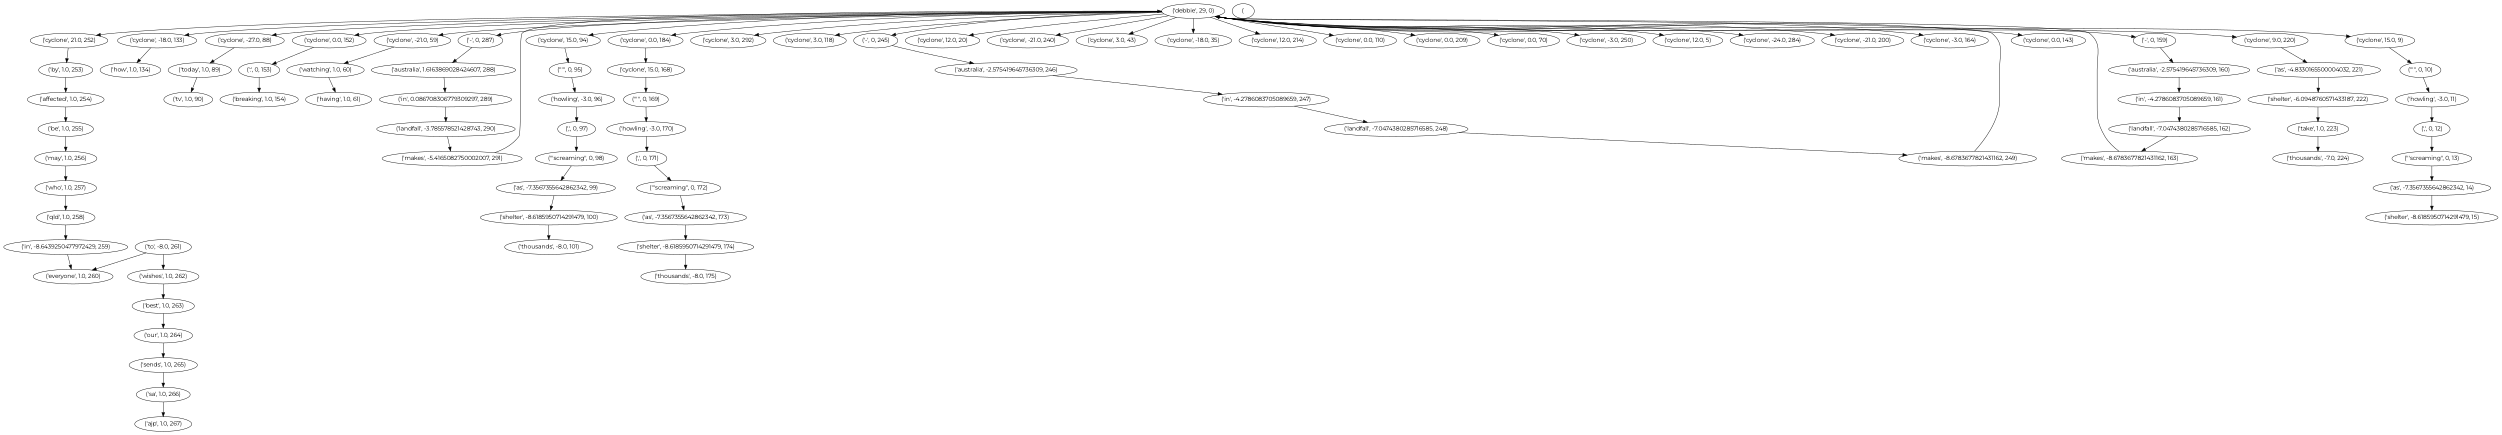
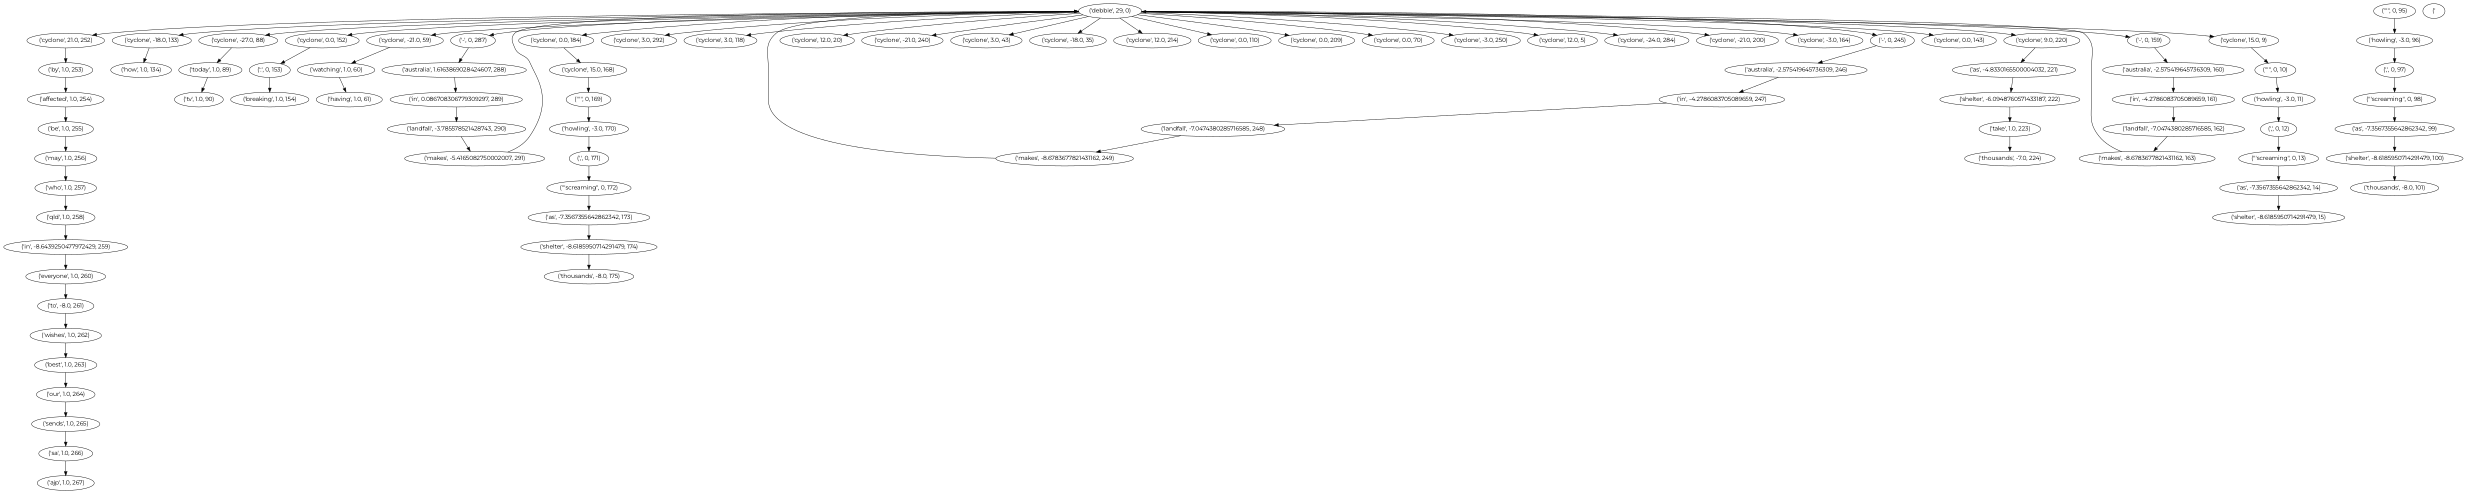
  strict digraph {
    fontname=Montserrat
    node [fontname=Montserrat]
    edge [fontname=Montserrat]
    "('in', -8.6439250477972429, 259)"
    "('everyone', 1.0, 260)"
    "('to', -8.0, 261)"
    "('howling', -3.0, 170)"
    "(',', 0, 171)"
    "(\"'screaming\", 0, 172)"
    "('as', -7.3567355642862342, 14)"
    "('shelter', -8.6185950714291479, 15)"
    "('sends', 1.0, 265)"
    "('sa', 1.0, 266)"
    "('ajp', 1.0, 267)"
    "('cyclone', -18.0, 133)"
    "('how', 1.0, 134)"
    "('take', 1.0, 223)"
    "('thousands', -7.0, 224)"
    "(\"'screaming\", 0, 13)"
    "('cyclone', -27.0, 88)"
    "('today', 1.0, 89)"
    "('tv', 1.0, 90)"
    "(\"'\", 0, 10)"
    "('howling', -3.0, 11)"
    "(',', 0, 12)"
    "('landfall', -3.785578521428743, 290)"
    "('makes', -5.4165082750002007, 291)"
    "('debbie', 29, 0)"
    "('shelter', -8.6185950714291479, 174)"
    "('thousands', -8.0, 175)"
    "('in', -4.2786083705089659, 247)"
    "('landfall', -7.0474380285716585, 248)"
    "('makes', -8.6783677821431162, 249)"
    "('our', 1.0, 264)"
    "('affected', 1.0, 254)"
    "('be', 1.0, 255)"
    "('may', 1.0, 256)"
    "('shelter', -8.6185950714291479, 100)"
    "('thousands', -8.0, 101)"
    "('shelter', -6.0948760571433187, 222)"
    "('by', 1.0, 253)"
    "('australia', -2.575419645736309, 246)"
    "('cyclone', 15.0, 168)"
    "(\"'\", 0, 169)"
    "('who', 1.0, 257)"
    "('qld', 1.0, 258)"
    "('wishes', 1.0, 262)"
    "('best', 1.0, 263)"
    "('as', -7.3567355642862342, 173)"
    "('cyclone', 0.0, 152)"
    "(':', 0, 153)"
    "('breaking', 1.0, 154)"
    "('in', 0.086708306779309297, 289)"
    "(\"'\", 0, 95)"
    "('howling', -3.0, 96)"
    "(',', 0, 97)"
    "(\"'screaming\", 0, 98)"
    "('as', -7.3567355642862342, 99)"
    "('"
    "('landfall', -7.0474380285716585, 162)"
    "('makes', -8.6783677821431162, 163)"
    "('in', -4.2786083705089659, 161)"
    "('cyclone', -21.0, 59)"
    "('watching', 1.0, 60)"
    "('having', 1.0, 61)"
    "('-', 0, 245)"
    "('cyclone', 21.0, 252)"
    "('-', 0, 159)"
-   "('cyclone', 15.0, 94)"
    "('cyclone', 3.0, 292)"
    "('cyclone', 3.0, 118)"
    "('cyclone', 0.0, 184)"
    "('cyclone', 12.0, 20)"
    "('cyclone', -21.0, 240)"
    "('cyclone', 3.0, 43)"
    "('cyclone', -18.0, 35)"
    "('cyclone', 12.0, 214)"
    "('cyclone', 0.0, 110)"
    "('cyclone', 0.0, 209)"
    "('cyclone', 0.0, 70)"
    "('cyclone', -3.0, 250)"
    "('cyclone', 12.0, 5)"
    "('cyclone', -24.0, 284)"
    "('cyclone', -21.0, 200)"
    "('cyclone', -3.0, 164)"
    "('-', 0, 287)"
    "('cyclone', 0.0, 143)"
    "('cyclone', 9.0, 220)"
    "('cyclone', 15.0, 9)"
    "('as', -4.8330165500004032, 221)"
    "('australia', -2.575419645736309, 160)"
    "('australia', 1.6163869028424607, 288)"
    "('in', -8.6439250477972429, 259)" -> "('everyone', 1.0, 260)"
-   "('to', -8.0, 261)" -> "('everyone', 1.0, 260)"
+   "('everyone', 1.0, 260)" -> "('to', -8.0, 261)"
    "('to', -8.0, 261)" -> "('wishes', 1.0, 262)"
    "('howling', -3.0, 170)" -> "(',', 0, 171)"
    "(',', 0, 171)" -> "(\"'screaming\", 0, 172)"
    "(\"'screaming\", 0, 172)" -> "('as', -7.3567355642862342, 173)"
    "('as', -7.3567355642862342, 14)" -> "('shelter', -8.6185950714291479, 15)"
    "('sends', 1.0, 265)" -> "('sa', 1.0, 266)"
    "('sa', 1.0, 266)" -> "('ajp', 1.0, 267)"
    "('cyclone', -18.0, 133)" -> "('how', 1.0, 134)"
    "('take', 1.0, 223)" -> "('thousands', -7.0, 224)"
    "(\"'screaming\", 0, 13)" -> "('as', -7.3567355642862342, 14)"
    "('cyclone', -27.0, 88)" -> "('today', 1.0, 89)"
    "('today', 1.0, 89)" -> "('tv', 1.0, 90)"
    "(\"'\", 0, 10)" -> "('howling', -3.0, 11)"
    "('howling', -3.0, 11)" -> "(',', 0, 12)"
    "(',', 0, 12)" -> "(\"'screaming\", 0, 13)"
    "('landfall', -3.785578521428743, 290)" -> "('makes', -5.4165082750002007, 291)"
    "('makes', -5.4165082750002007, 291)" -> "('debbie', 29, 0)"
    "('debbie', 29, 0)" -> "('cyclone', -18.0, 133)"
    "('debbie', 29, 0)" -> "('cyclone', -27.0, 88)"
    "('debbie', 29, 0)" -> "('cyclone', 0.0, 152)"
    "('debbie', 29, 0)" -> "('cyclone', -21.0, 59)"
    "('debbie', 29, 0)" -> "('-', 0, 245)"
    "('debbie', 29, 0)" -> "('cyclone', 21.0, 252)"
    "('debbie', 29, 0)" -> "('-', 0, 159)"
-   "('debbie', 29, 0)" -> "('cyclone', 15.0, 94)"
    "('debbie', 29, 0)" -> "('cyclone', 3.0, 292)"
    "('debbie', 29, 0)" -> "('cyclone', 3.0, 118)"
    "('debbie', 29, 0)" -> "('cyclone', 0.0, 184)"
    "('debbie', 29, 0)" -> "('cyclone', 12.0, 20)"
    "('debbie', 29, 0)" -> "('cyclone', -21.0, 240)"
    "('debbie', 29, 0)" -> "('cyclone', 3.0, 43)"
    "('debbie', 29, 0)" -> "('cyclone', -18.0, 35)"
    "('debbie', 29, 0)" -> "('cyclone', 12.0, 214)"
    "('debbie', 29, 0)" -> "('cyclone', 0.0, 110)"
    "('debbie', 29, 0)" -> "('cyclone', 0.0, 209)"
    "('debbie', 29, 0)" -> "('cyclone', 0.0, 70)"
    "('debbie', 29, 0)" -> "('cyclone', -3.0, 250)"
    "('debbie', 29, 0)" -> "('cyclone', 12.0, 5)"
    "('debbie', 29, 0)" -> "('cyclone', -24.0, 284)"
    "('debbie', 29, 0)" -> "('cyclone', -21.0, 200)"
    "('debbie', 29, 0)" -> "('cyclone', -3.0, 164)"
    "('debbie', 29, 0)" -> "('-', 0, 287)"
    "('debbie', 29, 0)" -> "('cyclone', 0.0, 143)"
    "('debbie', 29, 0)" -> "('cyclone', 9.0, 220)"
    "('debbie', 29, 0)" -> "('cyclone', 15.0, 9)"
    "('shelter', -8.6185950714291479, 174)" -> "('thousands', -8.0, 175)"
    "('in', -4.2786083705089659, 247)" -> "('landfall', -7.0474380285716585, 248)"
    "('landfall', -7.0474380285716585, 248)" -> "('makes', -8.6783677821431162, 249)"
    "('makes', -8.6783677821431162, 249)" -> "('debbie', 29, 0)"
    "('our', 1.0, 264)" -> "('sends', 1.0, 265)"
    "('affected', 1.0, 254)" -> "('be', 1.0, 255)"
    "('be', 1.0, 255)" -> "('may', 1.0, 256)"
    "('may', 1.0, 256)" -> "('who', 1.0, 257)"
    "('shelter', -8.6185950714291479, 100)" -> "('thousands', -8.0, 101)"
    "('shelter', -6.0948760571433187, 222)" -> "('take', 1.0, 223)"
    "('by', 1.0, 253)" -> "('affected', 1.0, 254)"
    "('australia', -2.575419645736309, 246)" -> "('in', -4.2786083705089659, 247)"
    "('cyclone', 15.0, 168)" -> "(\"'\", 0, 169)"
    "(\"'\", 0, 169)" -> "('howling', -3.0, 170)"
    "('who', 1.0, 257)" -> "('qld', 1.0, 258)"
    "('qld', 1.0, 258)" -> "('in', -8.6439250477972429, 259)"
    "('wishes', 1.0, 262)" -> "('best', 1.0, 263)"
    "('best', 1.0, 263)" -> "('our', 1.0, 264)"
    "('as', -7.3567355642862342, 173)" -> "('shelter', -8.6185950714291479, 174)"
    "('cyclone', 0.0, 152)" -> "(':', 0, 153)"
    "(':', 0, 153)" -> "('breaking', 1.0, 154)"
    "('in', 0.086708306779309297, 289)" -> "('landfall', -3.785578521428743, 290)"
    "(\"'\", 0, 95)" -> "('howling', -3.0, 96)"
    "('howling', -3.0, 96)" -> "(',', 0, 97)"
    "(',', 0, 97)" -> "(\"'screaming\", 0, 98)"
    "(\"'screaming\", 0, 98)" -> "('as', -7.3567355642862342, 99)"
    "('as', -7.3567355642862342, 99)" -> "('shelter', -8.6185950714291479, 100)"
    "('landfall', -7.0474380285716585, 162)" -> "('makes', -8.6783677821431162, 163)"
    "('makes', -8.6783677821431162, 163)" -> "('debbie', 29, 0)"
    "('in', -4.2786083705089659, 161)" -> "('landfall', -7.0474380285716585, 162)"
    "('cyclone', -21.0, 59)" -> "('watching', 1.0, 60)"
    "('watching', 1.0, 60)" -> "('having', 1.0, 61)"
    "('-', 0, 245)" -> "('australia', -2.575419645736309, 246)"
    "('cyclone', 21.0, 252)" -> "('by', 1.0, 253)"
    "('-', 0, 159)" -> "('australia', -2.575419645736309, 160)"
-   "('cyclone', 15.0, 94)" -> "(\"'\", 0, 95)"
    "('cyclone', 0.0, 184)" -> "('cyclone', 15.0, 168)"
    "('-', 0, 287)" -> "('australia', 1.6163869028424607, 288)"
    "('cyclone', 9.0, 220)" -> "('as', -4.8330165500004032, 221)"
    "('cyclone', 15.0, 9)" -> "(\"'\", 0, 10)"
    "('as', -4.8330165500004032, 221)" -> "('shelter', -6.0948760571433187, 222)"
    "('australia', -2.575419645736309, 160)" -> "('in', -4.2786083705089659, 161)"
    "('australia', 1.6163869028424607, 288)" -> "('in', 0.086708306779309297, 289)"
  }
